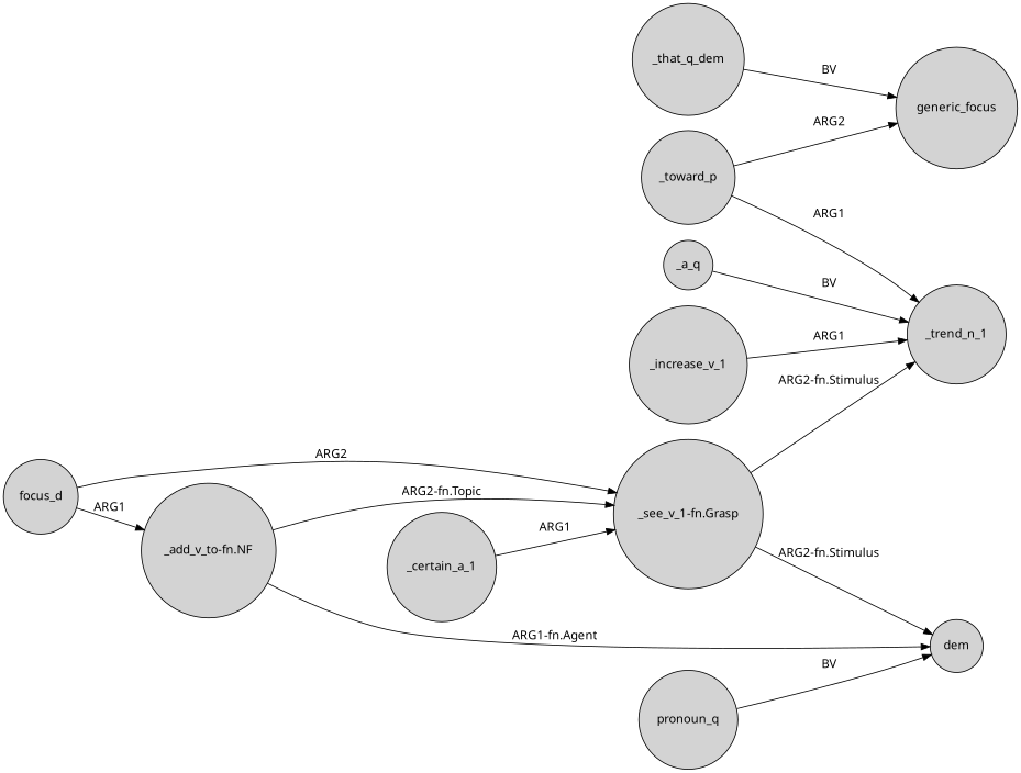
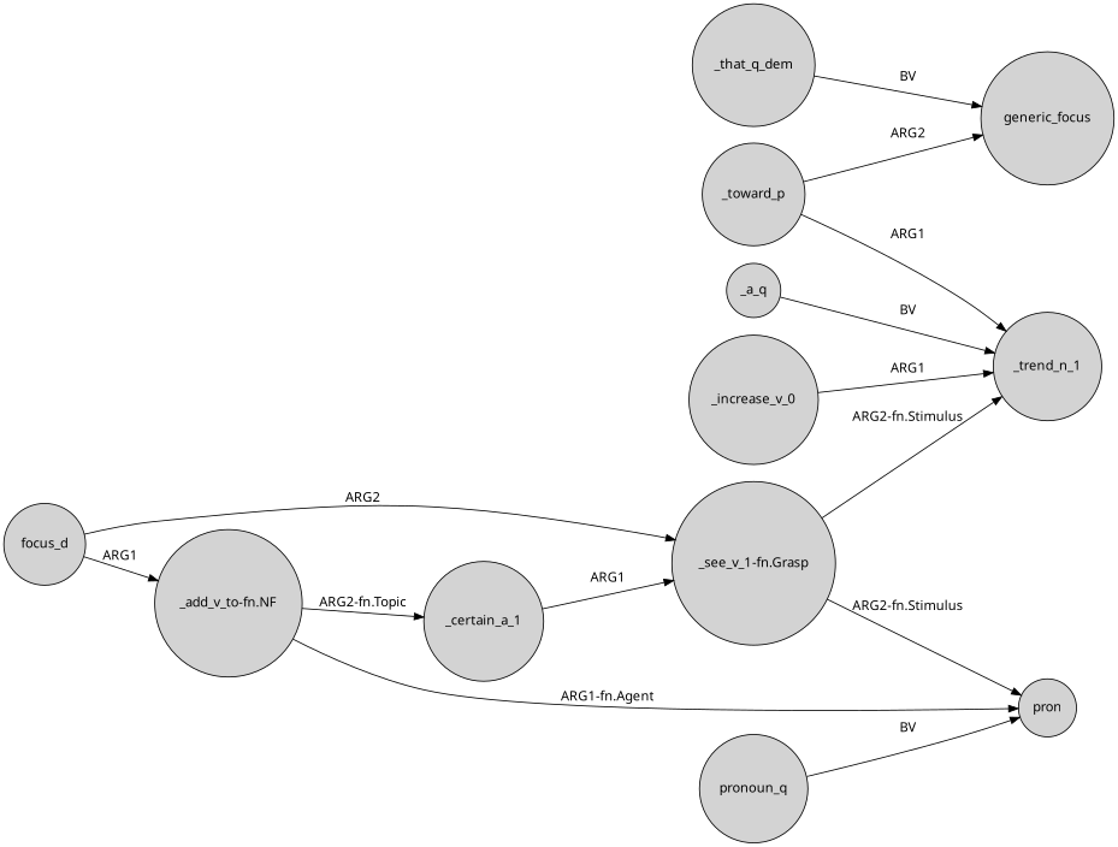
  digraph {
    fontname="Noto Sans"
    rankdir=LR
    node [fontname="Noto Sans" shape=circle style=filled]
    edge [fontname="Noto Sans"]
-   _increase_v_1
+   _increase_v_1 [label=_increase_v_0]
    _trend_n_1
    _toward_p
    n4 [label=generic_focus]
    "_see_v_1-fn.Grasp"
-   pron [label=dem]
+   pron
    focus_d
    "_add_v_to-fn.NF"
    _certain_a_1
    _a_q
    _that_q_dem
    pronoun_q
    _increase_v_1 -> _trend_n_1 [label=ARG1]
    _toward_p -> _trend_n_1 [label=ARG1]
    _toward_p -> n4 [label=ARG2]
    "_see_v_1-fn.Grasp" -> _trend_n_1 [label="ARG2-fn.Stimulus"]
    "_see_v_1-fn.Grasp" -> pron [label="ARG2-fn.Stimulus"]
    focus_d -> "_see_v_1-fn.Grasp" [label=ARG2]
    focus_d -> "_add_v_to-fn.NF" [label=ARG1]
    "_add_v_to-fn.NF" -> pron [label="ARG1-fn.Agent"]
-   "_add_v_to-fn.NF" -> "_see_v_1-fn.Grasp" [label="ARG2-fn.Topic"]
+   "_add_v_to-fn.NF" -> _certain_a_1 [label="ARG2-fn.Topic"]
    _certain_a_1 -> "_see_v_1-fn.Grasp" [label=ARG1]
    _a_q -> _trend_n_1 [label=BV]
    _that_q_dem -> n4 [label=BV]
    pronoun_q -> pron [label=BV]
  }
